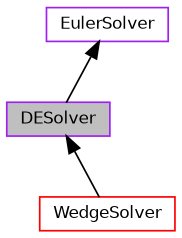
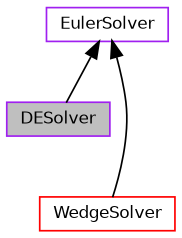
  digraph {
    node [color=purple fillcolor=white fontname=Helvetica fontsize=10 shape=record style=filled]
    edge [color=black dir=back fontname=Helvetica fontsize=10 labelfontname=Helvetica labelfontsize=10 style=solid]
    n1 [fillcolor=grey75 fontcolor=black height=0.2 label=DESolver width=0.4]
    n2 [color=red height=0.2 label=WedgeSolver width=0.4]
    n3 [height=0.2 label=EulerSolver width=0.4]
-   n1 -> n2
+   n3 -> n2
    n3 -> n1
  }
